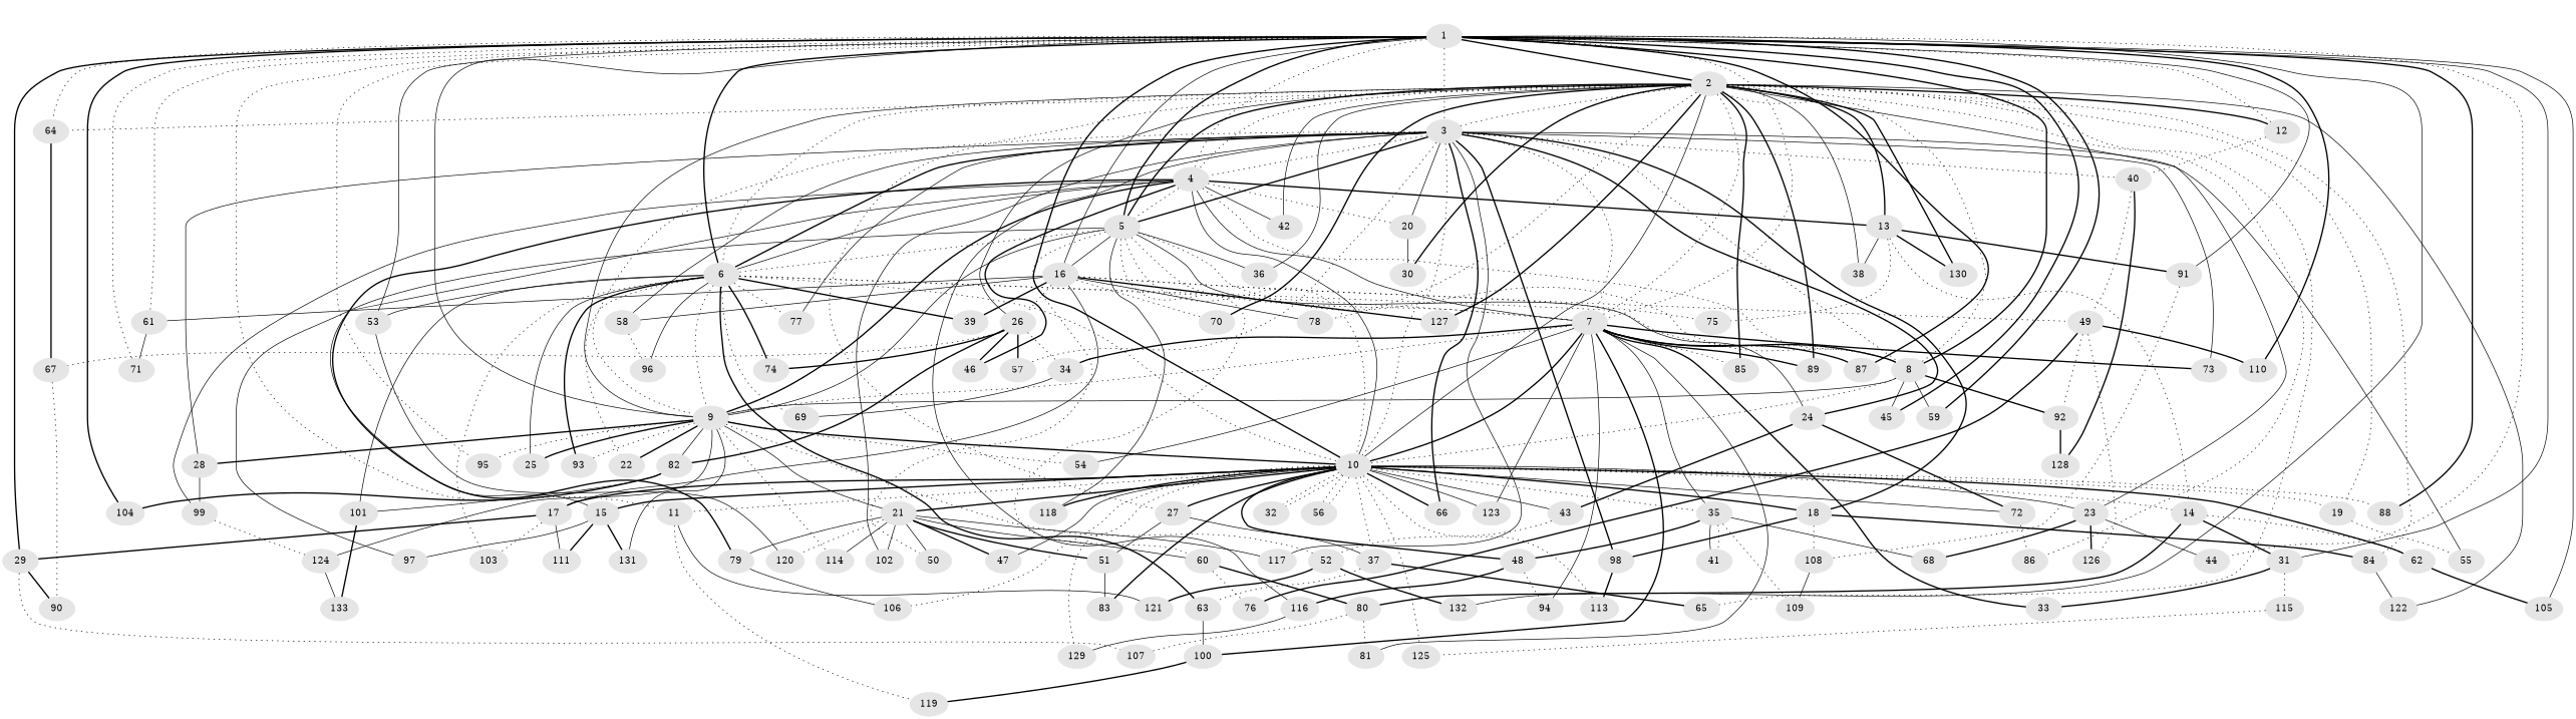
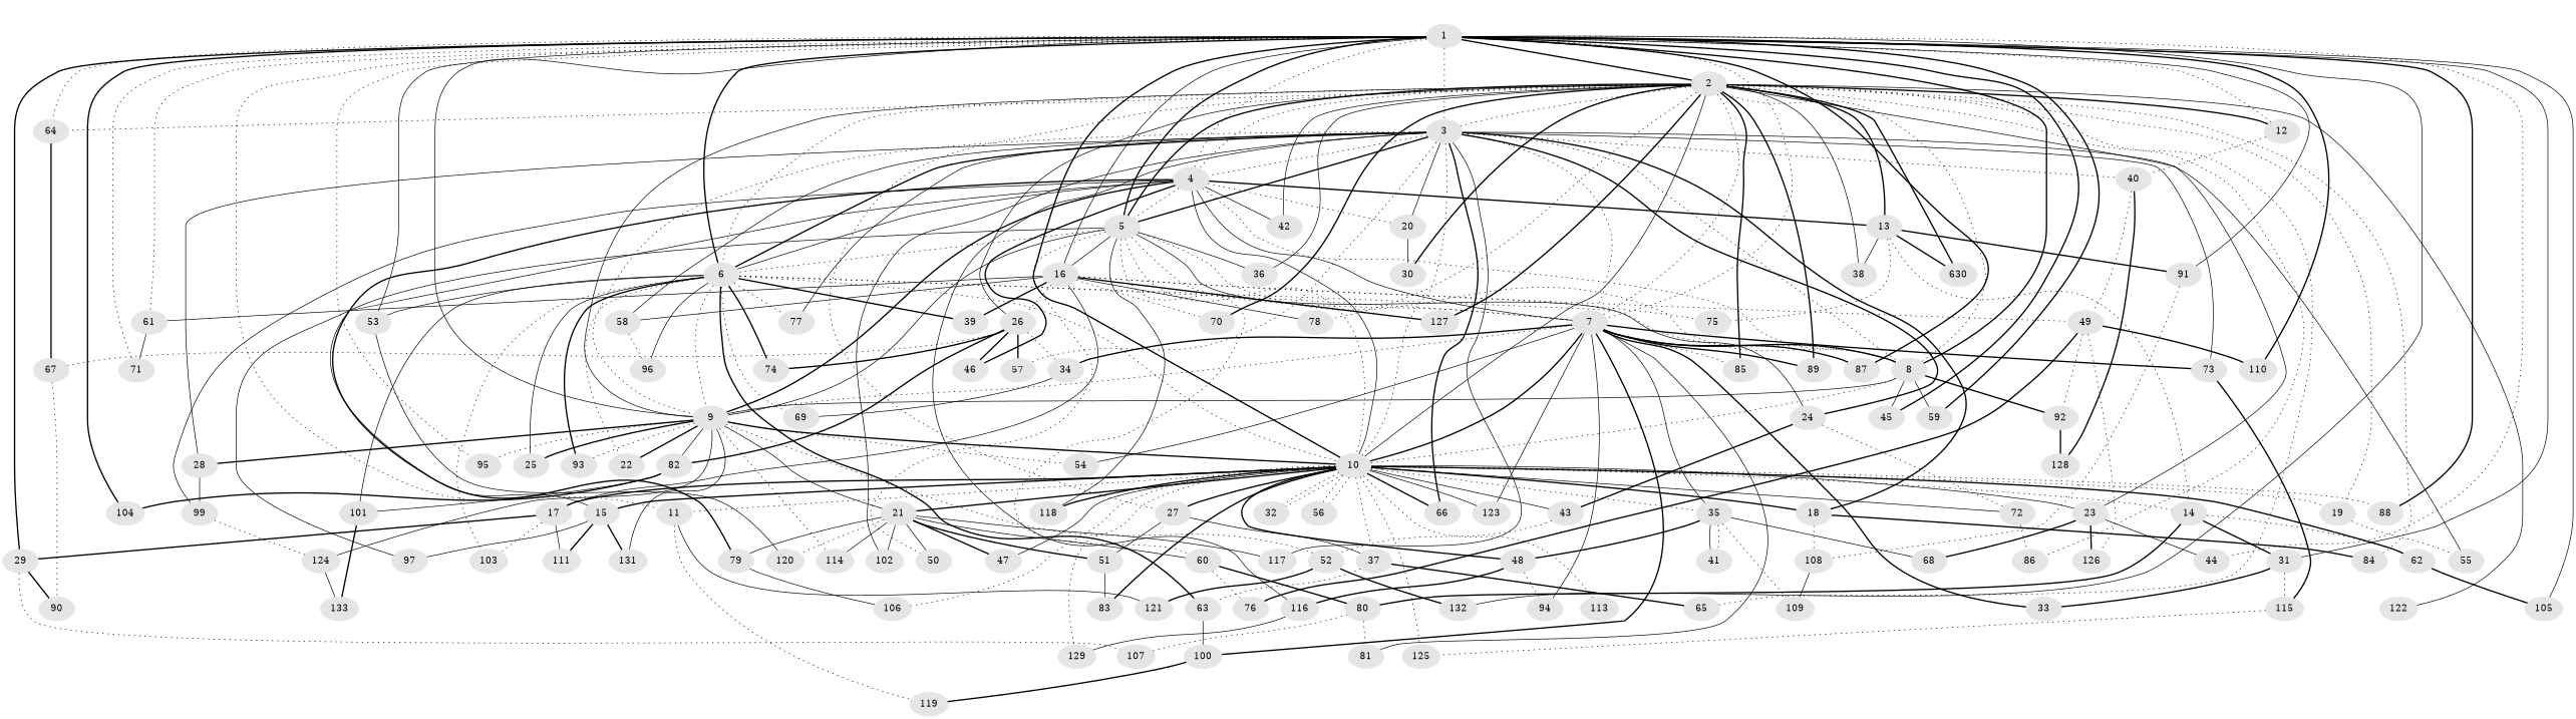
  graph {
    node [color=gray90 style=filled]
    edge [style=dotted]
    1
    2
    3
    4
    5
    6
    7
    8
    9
    10
    11
    12
    16
    29
    31
    44
    45
    53
    59
    61
    64
    71
    87
    88
    91
    95
    104
    105
    110
    132
    13
    19
    23
    26
    27
    30
    36
    38
    42
    65
    70
    78
    84
    85
    86
    89
    122
    127
-   130
+   130 [label=630]
    18
    20
    24
    28
    40
    55
    57
    58
    66
    73
    77
-   98
    102
    116
    117
    15
    46
    79
    99
    50
    60
    97
    118
    22
    25
    39
    63
    69
    74
    93
    96
    101
    103
    33
    34
    35
    54
    81
    94
    100
    123
    92
    21
    52
    82
    114
    124
    131
    14
    17
    32
    37
    43
    47
    48
    56
    62
    72
    83
    106
    113
    125
    129
    119
    121
    75
    49
    90
    107
    115
    120
    67
    108
    68
    126
    51
    128
    111
    80
    76
    133
    41
    109
    1 -- 2 [style=bold]
    1 -- 3
    1 -- 4
    1 -- 5 [style=bold]
    1 -- 6 [style=bold]
    1 -- 7
    1 -- 8 [style=bold]
    1 -- 9 [style=solid]
    1 -- 10 [style=bold]
    1 -- 11
    1 -- 12
    1 -- 16 [style=solid]
    1 -- 29 [style=bold]
    1 -- 31 [style=solid]
    1 -- 44
    1 -- 45 [style=bold]
    1 -- 53 [style=solid]
    1 -- 59 [style=bold]
    1 -- 61
    1 -- 64
    1 -- 71
    1 -- 87 [style=bold]
    1 -- 88 [style=bold]
    1 -- 91 [style=solid]
    1 -- 95
    1 -- 104 [style=bold]
    1 -- 105 [style=solid]
    1 -- 110 [style=bold]
    1 -- 132 [style=solid]
    2 -- 3
    2 -- 4
    2 -- 5 [style=bold]
    2 -- 6
    2 -- 7
    2 -- 8
    2 -- 9 [style=solid]
    2 -- 10 [style=solid]
    2 -- 12 [style=bold]
    2 -- 64
    2 -- 13 [style=bold]
    2 -- 19
    2 -- 23 [style=solid]
    2 -- 26 [style=solid]
    2 -- 27
    2 -- 30 [style=bold]
    2 -- 36 [style=solid]
    2 -- 38 [style=solid]
    2 -- 42 [style=solid]
    2 -- 65
    2 -- 70 [style=bold]
    2 -- 78
    2 -- 84
    2 -- 85 [style=bold]
    2 -- 86
    2 -- 89 [style=bold]
    2 -- 122 [style=solid]
    2 -- 127 [style=bold]
    2 -- 130 [style=bold]
    3 -- 4
    3 -- 5 [style=bold]
    3 -- 6 [style=bold]
    3 -- 7
    3 -- 8
    3 -- 9
    3 -- 10
    3 -- 18 [style=bold]
    3 -- 20 [style=solid]
    3 -- 24 [style=bold]
    3 -- 28 [style=solid]
    3 -- 40
    3 -- 55 [style=solid]
    3 -- 57
    3 -- 58 [style=solid]
    3 -- 66 [style=bold]
    3 -- 73 [style=solid]
    3 -- 77 [style=solid]
-   3 -- 98 [style=bold]
    3 -- 102 [style=solid]
    3 -- 116 [style=solid]
    3 -- 117 [style=solid]
    4 -- 5
    4 -- 6 [style=solid]
    4 -- 7 [style=solid]
    4 -- 8
    4 -- 9 [style=bold]
    4 -- 10 [style=solid]
    4 -- 13 [style=bold]
    4 -- 42 [style=solid]
    4 -- 20
    4 -- 15 [style=solid]
    4 -- 46 [style=bold]
    4 -- 79 [style=bold]
    4 -- 99 [style=solid]
    5 -- 6
    5 -- 7
    5 -- 8
    5 -- 9 [style=solid]
    5 -- 10
    5 -- 16 [style=solid]
    5 -- 36 [style=solid]
    5 -- 24 [style=solid]
    5 -- 50
    5 -- 60
    5 -- 97 [style=solid]
    5 -- 118 [style=solid]
    6 -- 7
    6 -- 8
    6 -- 9
    6 -- 10
    6 -- 53 [style=solid]
    6 -- 77
    6 -- 22
    6 -- 25 [style=solid]
    6 -- 39 [style=bold]
    6 -- 63 [style=bold]
    6 -- 69
    6 -- 74 [style=bold]
    6 -- 93 [style=bold]
    6 -- 96 [style=solid]
    6 -- 101 [style=solid]
    6 -- 103
    7 -- 8 [style=bold]
    7 -- 9
    7 -- 10 [style=bold]
    7 -- 87 [style=bold]
    7 -- 85
    7 -- 89 [style=bold]
    7 -- 73 [style=bold]
    7 -- 33 [style=bold]
    7 -- 34 [style=bold]
    7 -- 35 [style=solid]
    7 -- 54 [style=solid]
    7 -- 81 [style=solid]
    7 -- 94 [style=solid]
    7 -- 100 [style=bold]
    7 -- 123 [style=solid]
    8 -- 9 [style=solid]
    8 -- 10
    8 -- 45 [style=solid]
    8 -- 59 [style=solid]
    8 -- 92 [style=bold]
    9 -- 10 [style=bold]
    9 -- 95
    9 -- 28 [style=bold]
    9 -- 22 [style=bold]
    9 -- 25 [style=bold]
    9 -- 93
    9 -- 54
    9 -- 21 [style=solid]
    9 -- 52
    9 -- 82 [style=solid]
    9 -- 114
    9 -- 124 [style=solid]
    9 -- 131 [style=solid]
    10 -- 11
    10 -- 88
    10 -- 19
    10 -- 23 [style=solid]
    10 -- 27 [style=bold]
    10 -- 18 [style=bold]
    10 -- 66 [style=bold]
    10 -- 15 [style=bold]
    10 -- 118 [style=bold]
    10 -- 35
    10 -- 123 [style=solid]
    10 -- 21 [style=bold]
    10 -- 14
    10 -- 17 [style=bold]
    10 -- 32
    10 -- 32
    10 -- 37
    10 -- 43 [style=solid]
    10 -- 47 [style=solid]
    10 -- 48 [style=bold]
    10 -- 56
    10 -- 56
    10 -- 62 [style=bold]
    10 -- 72 [style=solid]
    10 -- 83 [style=bold]
    10 -- 106
    10 -- 113
    10 -- 125
    10 -- 129
    11 -- 119
    11 -- 121 [style=solid]
    12 -- 40
    16 -- 61 [style=solid]
    16 -- 26
    16 -- 70
    16 -- 78 [style=solid]
    16 -- 127 [style=bold]
    16 -- 58 [style=solid]
    16 -- 39 [style=bold]
    16 -- 17 [style=solid]
    16 -- 75
    16 -- 49
    29 -- 90 [style=bold]
    29 -- 107
    31 -- 33 [style=bold]
    31 -- 115
    53 -- 120 [style=solid]
    61 -- 71 [style=solid]
    64 -- 67 [style=bold]
    91 -- 108
    13 -- 91 [style=bold]
    13 -- 38 [style=solid]
    13 -- 130 [style=bold]
    13 -- 14
    13 -- 75
    19 -- 55
    23 -- 44 [style=solid]
    23 -- 68 [style=bold]
    23 -- 126 [style=bold]
    26 -- 57 [style=bold]
    26 -- 46 [style=bold]
    26 -- 74 [style=bold]
    26 -- 34
    26 -- 82 [style=bold]
    26 -- 67
    27 -- 37 [style=solid]
    27 -- 51 [style=solid]
-   84 -- 122 [style=solid]
    18 -- 84 [style=bold]
-   18 -- 98 [style=bold]
    18 -- 108
    20 -- 30 [style=solid]
    24 -- 43 [style=bold]
-   24 -- 72 [style=bold]
+   24 -- 72
    28 -- 99 [style=solid]
    40 -- 49
    40 -- 128 [style=bold]
    58 -- 96
-   98 -- 113 [style=bold]
+   73 -- 115 [style=bold]
    116 -- 129 [style=solid]
    15 -- 97 [style=solid]
    15 -- 131 [style=bold]
    15 -- 111 [style=bold]
    79 -- 106 [style=solid]
    99 -- 124
    60 -- 80 [style=bold]
    60 -- 76
    63 -- 100 [style=solid]
    101 -- 133 [style=bold]
    34 -- 69 [style=solid]
    35 -- 48 [style=bold]
    35 -- 68 [style=solid]
    35 -- 41 [style=solid]
    35 -- 41
    35 -- 109
    100 -- 119 [style=bold]
    92 -- 128 [style=bold]
    21 -- 102 [style=solid]
    21 -- 117 [style=solid]
    21 -- 79 [style=solid]
    21 -- 50 [style=solid]
    21 -- 60 [style=solid]
    21 -- 114 [style=solid]
    21 -- 47 [style=bold]
    21 -- 120
    21 -- 51 [style=bold]
    52 -- 132 [style=bold]
    52 -- 121 [style=bold]
    82 -- 104 [style=bold]
    82 -- 101 [style=solid]
    124 -- 133 [style=solid]
    14 -- 31 [style=bold]
    14 -- 62
    14 -- 80 [style=bold]
    17 -- 29 [style=bold]
    17 -- 103
    17 -- 111 [style=solid]
    37 -- 65 [style=bold]
    37 -- 63
    43 -- 52
    48 -- 116 [style=bold]
    48 -- 94
    62 -- 105 [style=bold]
    72 -- 86
    49 -- 110 [style=bold]
    49 -- 92
    49 -- 126
    49 -- 76 [style=bold]
    115 -- 125
    67 -- 90
    108 -- 109 [style=solid]
    51 -- 83 [style=solid]
    80 -- 81
    80 -- 107
  }
